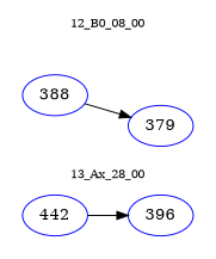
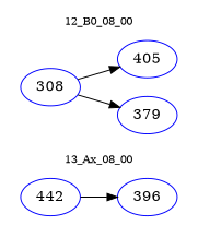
  digraph {
    rankdir=LR
    node [color=blue]
    edge [color=black]
    n1 [label=442]
    n2 [label=396]
-   n3 [label=388]
+   n3 [label=308]
    n4 [label=379]
+   n5 [label=405]
    subgraph cluster_1 {
      color=white
      fontsize=10
-     label="13_Ax_28_00"
+     label="13_Ax_08_00"
      n1
      n2
    }
    subgraph cluster_2 {
      color=white
      fontsize=10
      label="12_B0_08_00"
      n3
      n4
+     n5
    }
    n1 -> n2
    n3 -> n4
+   n3 -> n5
  }
